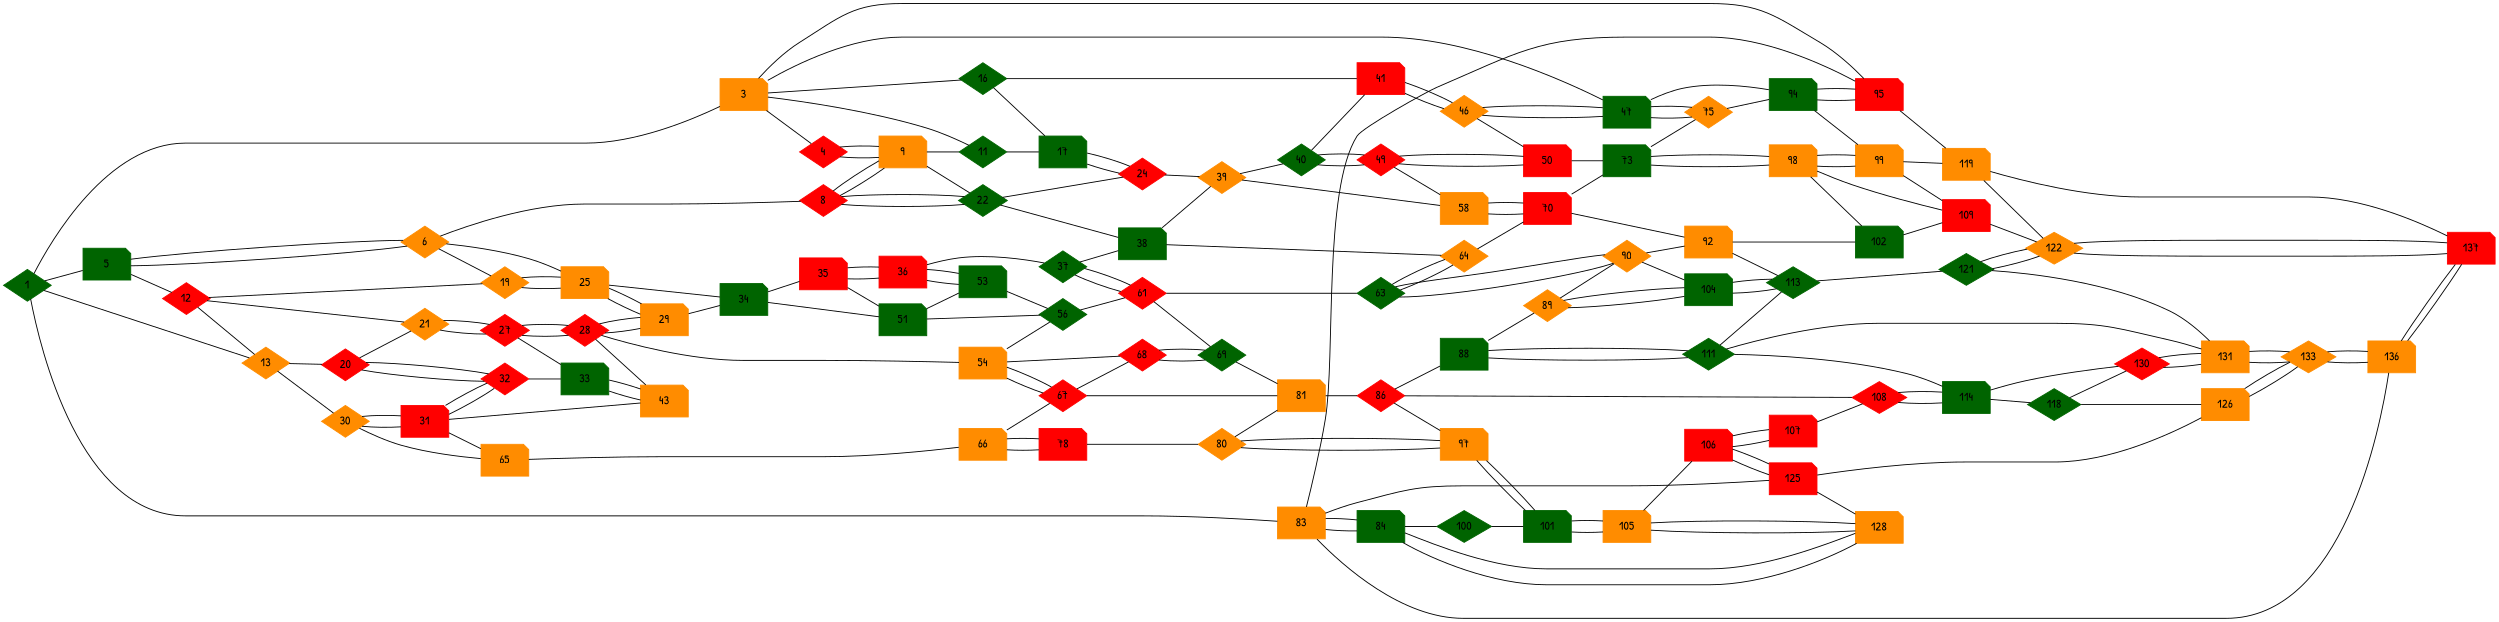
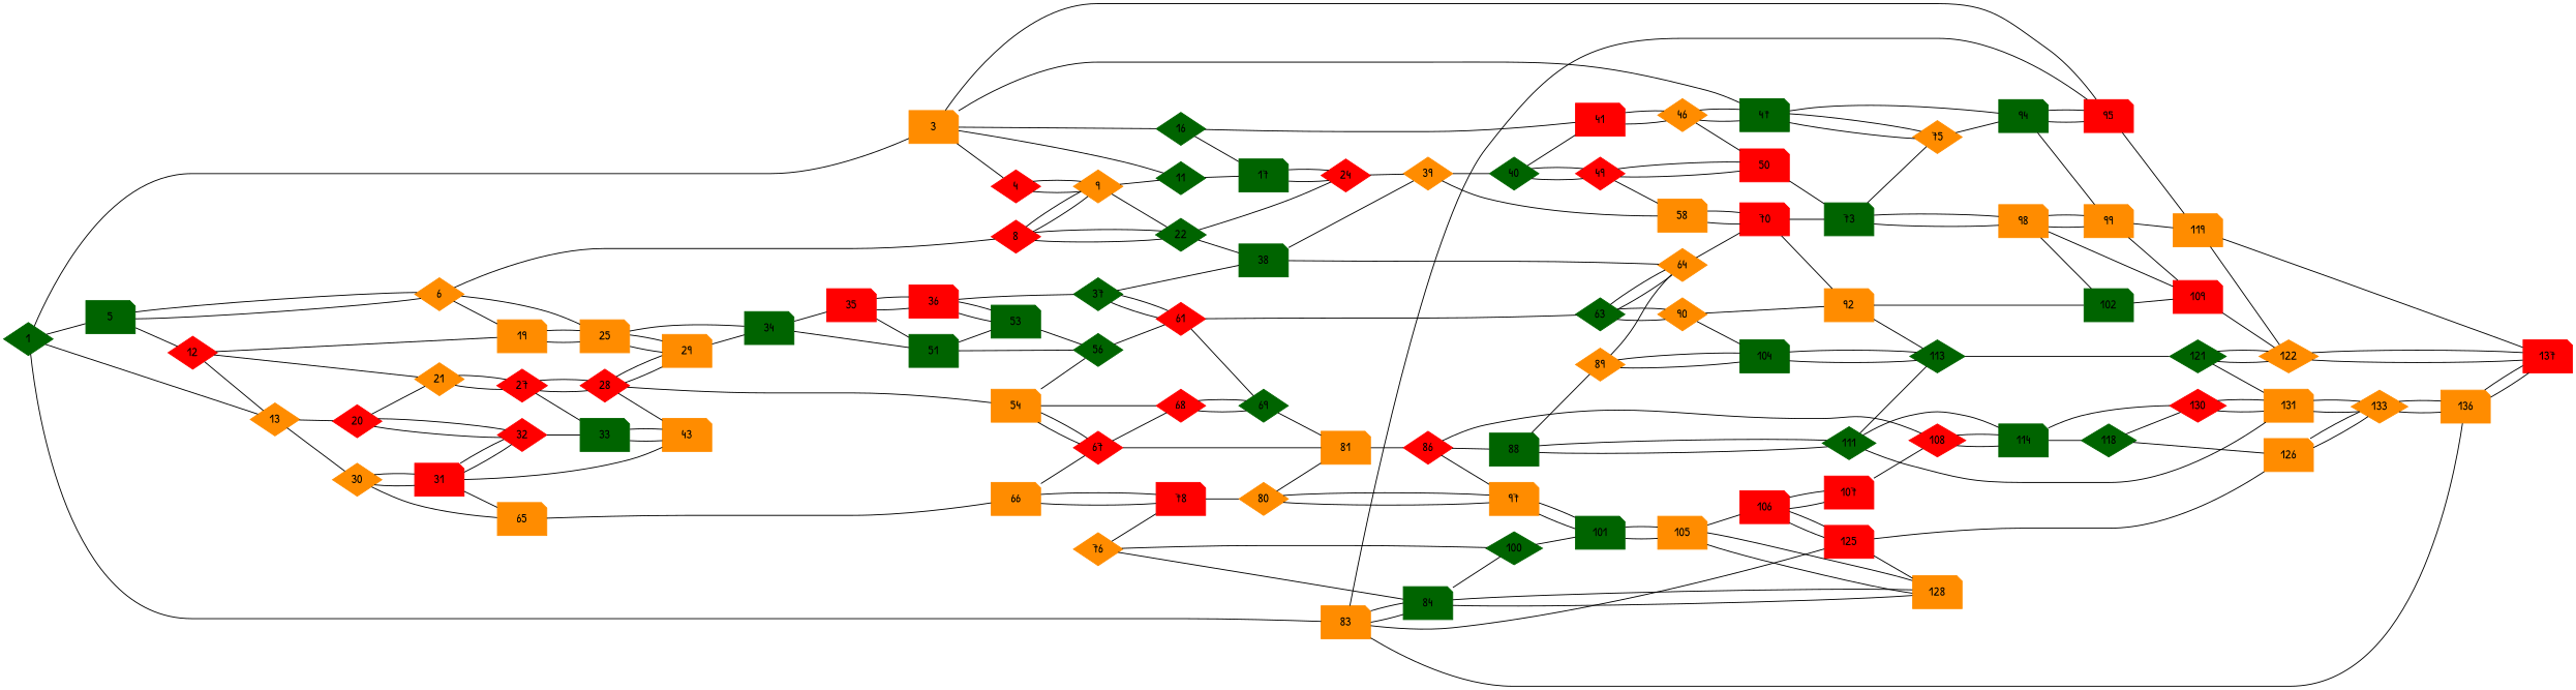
  graph {
    fontname="Patrick Hand"
    rankdir=LR
    node [color=darkorange fontname="Patrick Hand" shape=note style=filled]
    edge [fontname="Patrick Hand"]
    1 [color=darkgreen shape=diamond super="+2"]
    3 [super="+15"]
    5 [color=darkgreen]
    13 [shape=diamond super="+14"]
    83 [super="+135"]
    4 [color=red shape=diamond]
    11 [color=darkgreen shape=diamond]
    16 [color=darkgreen shape=diamond]
    47 [color=darkgreen super="+48"]
    95 [color=red]
    6 [shape=diamond super="+7"]
    12 [color=red shape=diamond super="+18"]
    20 [color=red shape=diamond]
    30 [shape=diamond]
    84 [color=darkgreen super="+85"]
    125 [color=red super="+134"]
    136
-   9 [super="+10"]
+   9 [shape=diamond super="+10"]
    17 [color=darkgreen]
    41 [color=red]
    75 [shape=diamond]
    94 [color=darkgreen super="+96"]
    119 [super="+120"]
    22 [color=darkgreen shape=diamond super="+23"]
    8 [color=red shape=diamond]
-   19 [shape=diamond]
+   19
    25 [super="+26"]
    21 [shape=diamond]
    29
    34 [color=darkgreen super="+45"]
    24 [color=red shape=diamond]
    38 [color=darkgreen super="+59"]
    27 [color=red shape=diamond]
    32 [color=red shape=diamond]
    31 [color=red super="+42"]
    65 [super="+71"]
    46 [shape=diamond]
    39 [shape=diamond super="+57"]
    33 [color=darkgreen]
    28 [color=red shape=diamond super="+44"]
    64 [shape=diamond]
    40 [color=darkgreen shape=diamond]
    58
    35 [color=red]
    51 [color=darkgreen super="+52"]
    43
    54 [super="+55"]
    56 [color=darkgreen shape=diamond super="+60"]
    67 [color=red shape=diamond super="+79"]
    68 [color=red shape=diamond]
    66
    36 [color=red]
    53 [color=darkgreen]
    37 [color=darkgreen shape=diamond]
    61 [color=red shape=diamond super="+62"]
    63 [color=darkgreen shape=diamond]
    69 [color=darkgreen shape=diamond]
    70 [color=red super="+72"]
    49 [color=red shape=diamond]
    50 [color=red]
    73 [color=darkgreen super="+74"]
    99 [super="+110"]
    98 [super="+103"]
    81 [super="+82"]
    92 [super="+93"]
    90 [shape=diamond super="+91"]
    104 [color=darkgreen]
    78 [color=red]
+   76 [shape=diamond super="+77"]
    100 [color=darkgreen shape=diamond]
    80 [shape=diamond]
    86 [color=red shape=diamond super="+87"]
    102 [color=darkgreen]
    113 [color=darkgreen shape=diamond super="+116"]
    109 [color=red super="+124"]
    128
    101 [color=darkgreen]
    97
    88 [color=darkgreen]
    108 [color=red shape=diamond]
    126 [super="+127"]
    137 [color=red]
    89 [shape=diamond]
    111 [color=darkgreen shape=diamond super="+112"]
    114 [color=darkgreen super="+115"]
    131 [super="+132"]
    121 [color=darkgreen shape=diamond]
    122 [shape=diamond super="+123"]
    105
    106 [color=red]
    107 [color=red]
    118 [color=darkgreen shape=diamond super="+129"]
    130 [color=red shape=diamond]
    133 [shape=diamond]
    1 -- 3
    1 -- 5
    1 -- 13
    1 -- 83
    3 -- 4
    3 -- 11
    3 -- 16
    3 -- 47
    3 -- 95
    5 -- 6
    5 -- 6
    5 -- 12
    13 -- 20
    13 -- 30
    83 -- 95
    83 -- 84
    83 -- 84
    83 -- 125
    83 -- 136
    4 -- 9
    4 -- 9
    11 -- 17
    16 -- 17
    16 -- 41
    47 -- 75
    47 -- 75
    47 -- 94
    95 -- 119
    6 -- 8
    6 -- 19
    6 -- 25
    12 -- 13
    12 -- 19
    12 -- 21
    20 -- 21
    20 -- 32
    20 -- 32
    30 -- 31
    30 -- 31
    30 -- 65
    84 -- 100
    84 -- 128
    84 -- 128
    125 -- 128
    125 -- 126
    136 -- 137
    136 -- 137
    9 -- 11
    9 -- 22
    17 -- 24
    17 -- 24
    41 -- 46
    41 -- 46
    75 -- 94
    94 -- 95
    94 -- 95
    94 -- 99
    119 -- 137
    119 -- 122
    22 -- 24
    22 -- 38
    8 -- 9
    8 -- 9
    8 -- 22
    8 -- 22
    19 -- 25
    19 -- 25
    25 -- 29
    25 -- 29
    25 -- 34
    21 -- 27
    21 -- 27
    29 -- 34
    34 -- 35
    34 -- 51
    24 -- 39
    38 -- 39
    38 -- 64
    27 -- 33
    27 -- 28
    27 -- 28
    32 -- 33
    31 -- 32
    31 -- 32
    31 -- 65
    31 -- 43
    65 -- 66
    46 -- 47
    46 -- 47
    46 -- 50
    39 -- 40
    39 -- 58
    33 -- 43
    33 -- 43
    28 -- 29
    28 -- 29
    28 -- 43
    28 -- 54
    64 -- 70
    40 -- 41
    40 -- 49
    40 -- 49
    58 -- 70
    58 -- 70
    35 -- 51
    35 -- 36
    35 -- 36
    51 -- 56
    51 -- 53
    54 -- 56
    54 -- 67
    54 -- 67
    54 -- 68
    56 -- 61
    67 -- 68
    67 -- 81
    68 -- 69
    68 -- 69
    66 -- 67
    66 -- 78
    66 -- 78
    36 -- 53
    36 -- 53
    36 -- 37
    53 -- 56
    37 -- 38
    37 -- 61
    37 -- 61
    61 -- 63
    61 -- 69
    63 -- 64
    63 -- 64
    63 -- 90
    63 -- 90
    69 -- 81
    70 -- 73
    70 -- 92
    49 -- 58
    49 -- 50
    49 -- 50
    50 -- 73
    73 -- 75
    73 -- 98
    73 -- 98
    99 -- 119
    99 -- 109
    98 -- 99
    98 -- 99
    98 -- 102
    98 -- 109
    81 -- 86
    92 -- 102
    92 -- 113
    90 -- 92
    90 -- 104
    104 -- 113
    104 -- 113
    78 -- 80
+   76 -- 84
+   76 -- 78
+   76 -- 100
    100 -- 101
    80 -- 81
    80 -- 97
    80 -- 97
    86 -- 97
    86 -- 88
    86 -- 108
    102 -- 109
    113 -- 121
    109 -- 122
    101 -- 105
    101 -- 105
    97 -- 101
    97 -- 101
    88 -- 89
    88 -- 111
    88 -- 111
    108 -- 114
    108 -- 114
    126 -- 133
    126 -- 133
-   89 -- 90
+   89 -- 64
    89 -- 104
    89 -- 104
    111 -- 113
    111 -- 114
    111 -- 131
    114 -- 118
    114 -- 130
    131 -- 133
    131 -- 133
    121 -- 131
    121 -- 122
    121 -- 122
    122 -- 137
    122 -- 137
    105 -- 128
    105 -- 128
    105 -- 106
    106 -- 125
    106 -- 125
    106 -- 107
    106 -- 107
    107 -- 108
    118 -- 126
    118 -- 130
    130 -- 131
    130 -- 131
    133 -- 136
    133 -- 136
  }
